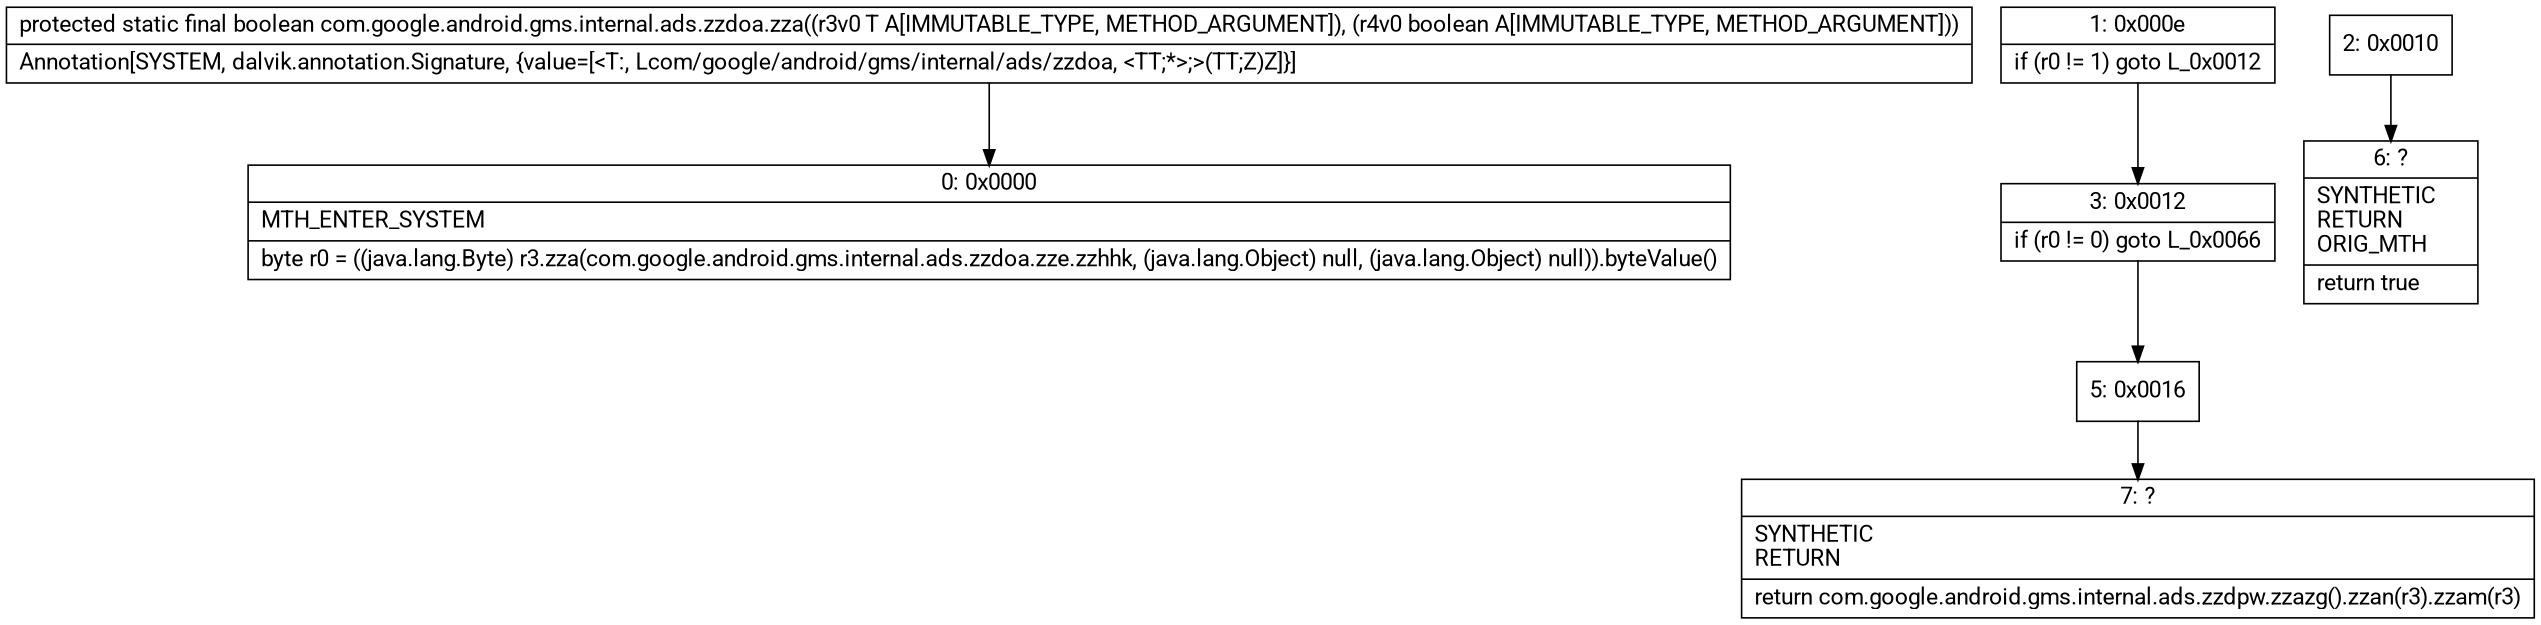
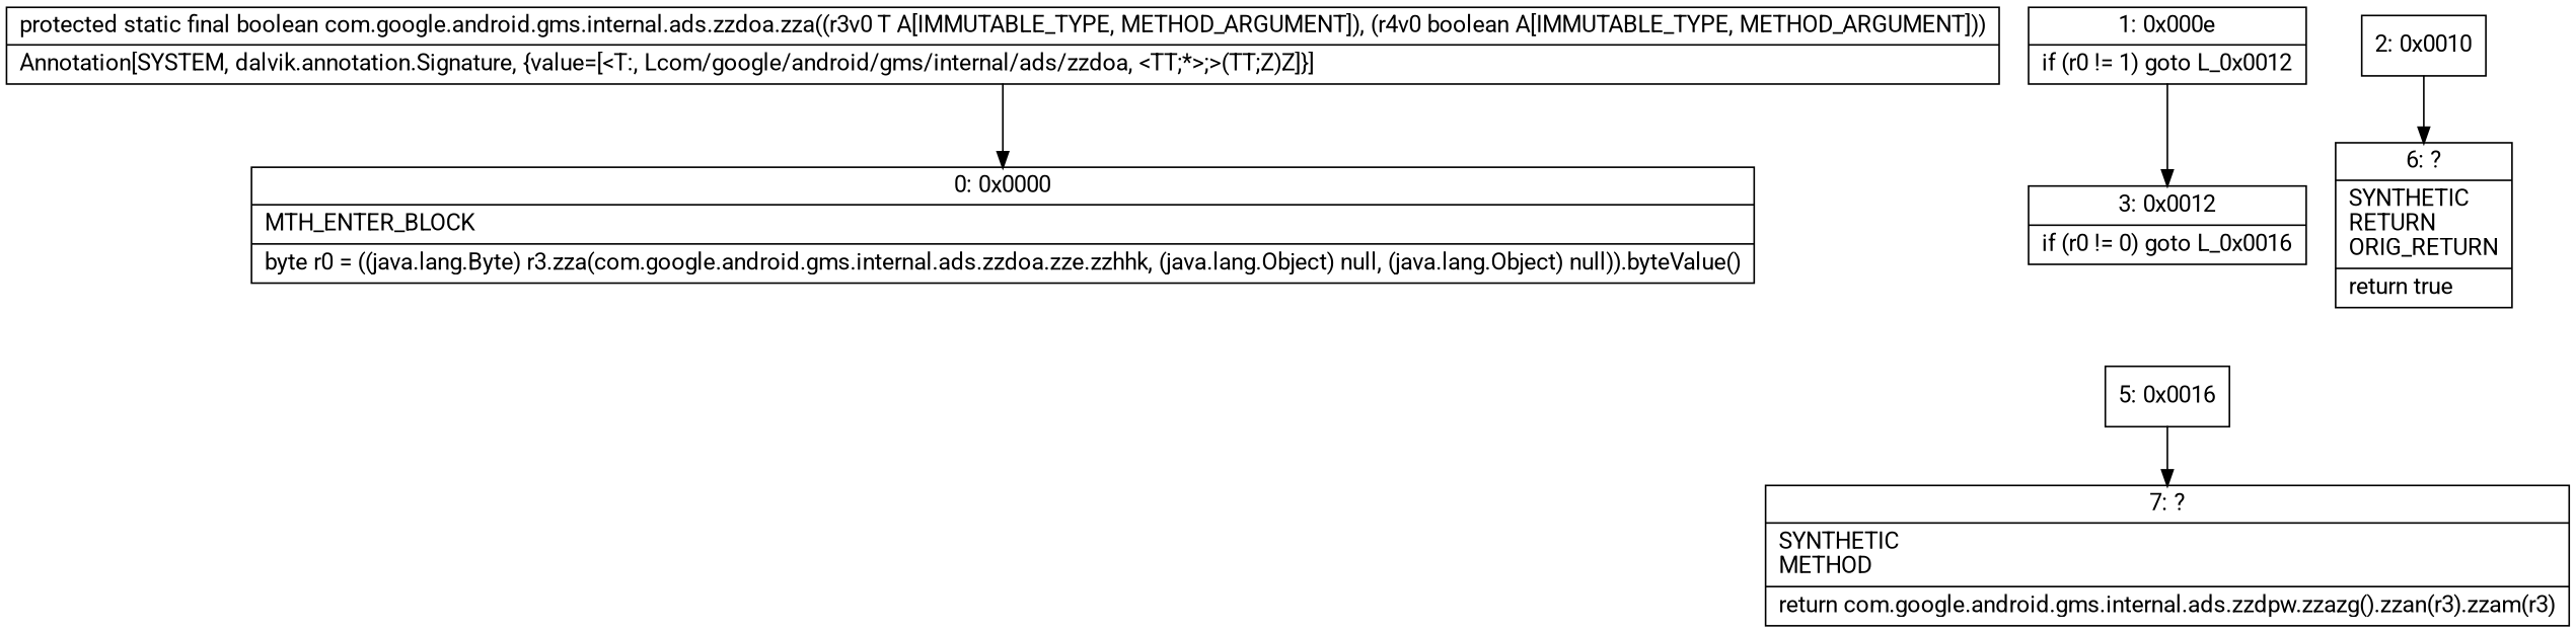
  digraph {
    fontname=Roboto
    node [fontname=Roboto shape=record]
    edge [fontname=Roboto]
-   n1 [label="{0\:\ 0x0000|MTH_ENTER_SYSTEM\l|byte r0 = ((java.lang.Byte) r3.zza(com.google.android.gms.internal.ads.zzdoa.zze.zzhhk, (java.lang.Object) null, (java.lang.Object) null)).byteValue()\l}"]
+   n1 [label="{0\:\ 0x0000|MTH_ENTER_BLOCK\l|byte r0 = ((java.lang.Byte) r3.zza(com.google.android.gms.internal.ads.zzdoa.zze.zzhhk, (java.lang.Object) null, (java.lang.Object) null)).byteValue()\l}"]
    n2 [label="{1\:\ 0x000e|if (r0 != 1) goto L_0x0012\l}"]
-   n3 [label="{3\:\ 0x0012|if (r0 != 0) goto L_0x0066\l}"]
+   n3 [label="{3\:\ 0x0012|if (r0 != 0) goto L_0x0016\l}"]
    n4 [label="{2\:\ 0x0010}"]
-   n5 [label="{6\:\ ?|SYNTHETIC\lRETURN\lORIG_MTH\l|return true\l}"]
+   n5 [label="{6\:\ ?|SYNTHETIC\lRETURN\lORIG_RETURN\l|return true\l}"]
    n6 [label="{5\:\ 0x0016}"]
-   n7 [label="{7\:\ ?|SYNTHETIC\lRETURN\l|return com.google.android.gms.internal.ads.zzdpw.zzazg().zzan(r3).zzam(r3)\l}"]
+   n7 [label="{7\:\ ?|SYNTHETIC\lMETHOD\l|return com.google.android.gms.internal.ads.zzdpw.zzazg().zzan(r3).zzam(r3)\l}"]
    n8 [label="{protected static final boolean com.google.android.gms.internal.ads.zzdoa.zza((r3v0 T A[IMMUTABLE_TYPE, METHOD_ARGUMENT]), (r4v0 boolean A[IMMUTABLE_TYPE, METHOD_ARGUMENT]))  | Annotation[SYSTEM, dalvik.annotation.Signature, \{value=[\<T:, Lcom\/google\/android\/gms\/internal\/ads\/zzdoa, \<TT;*\>;\>(TT;Z)Z]\}]\l}"]
    n2 -> n3
-   n3 -> n6
    n4 -> n5
    n6 -> n7
    n8 -> n1
  }
